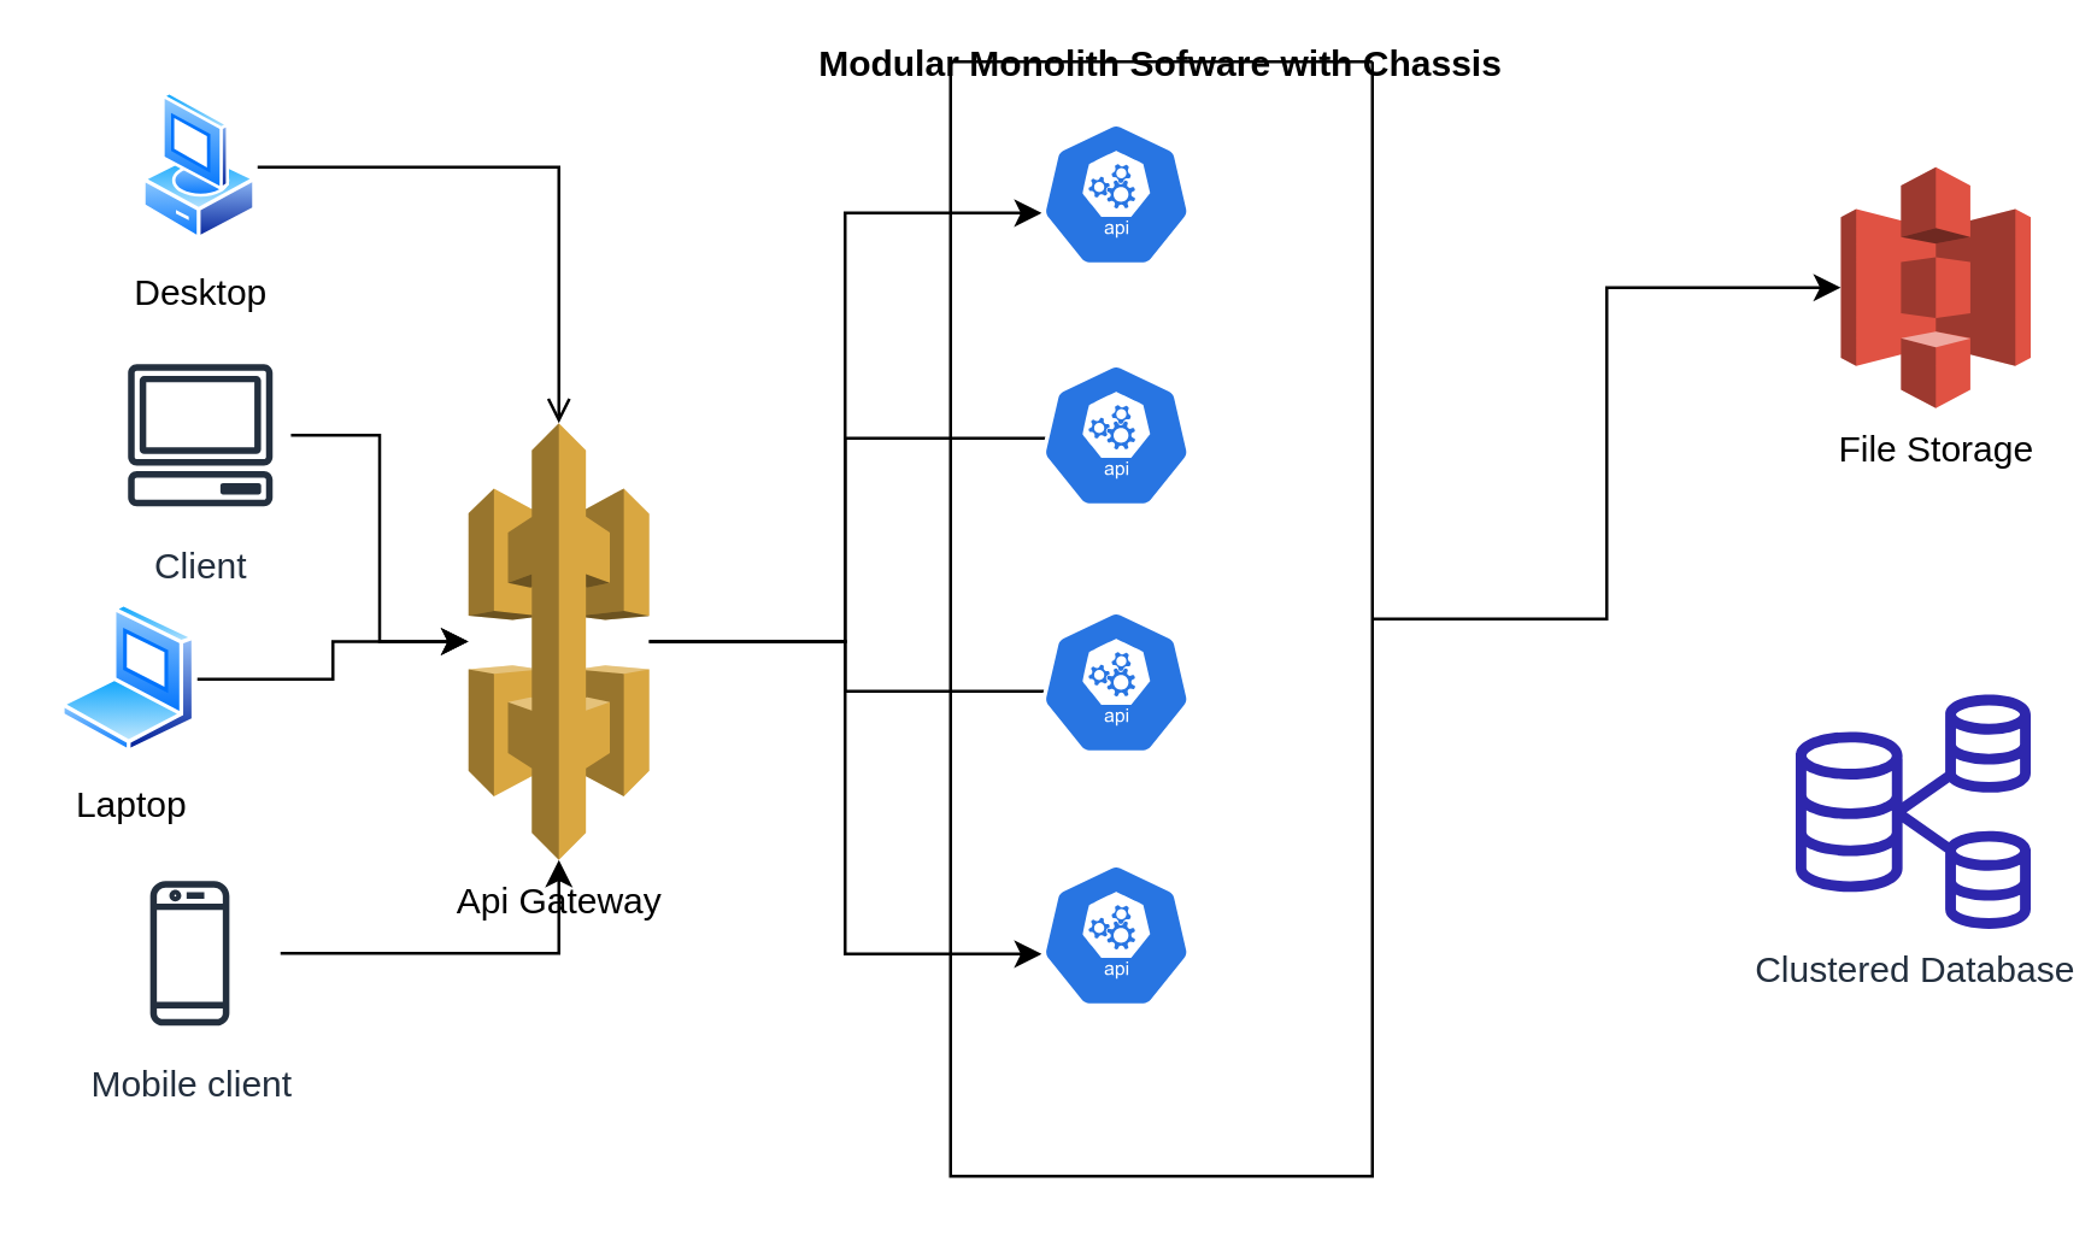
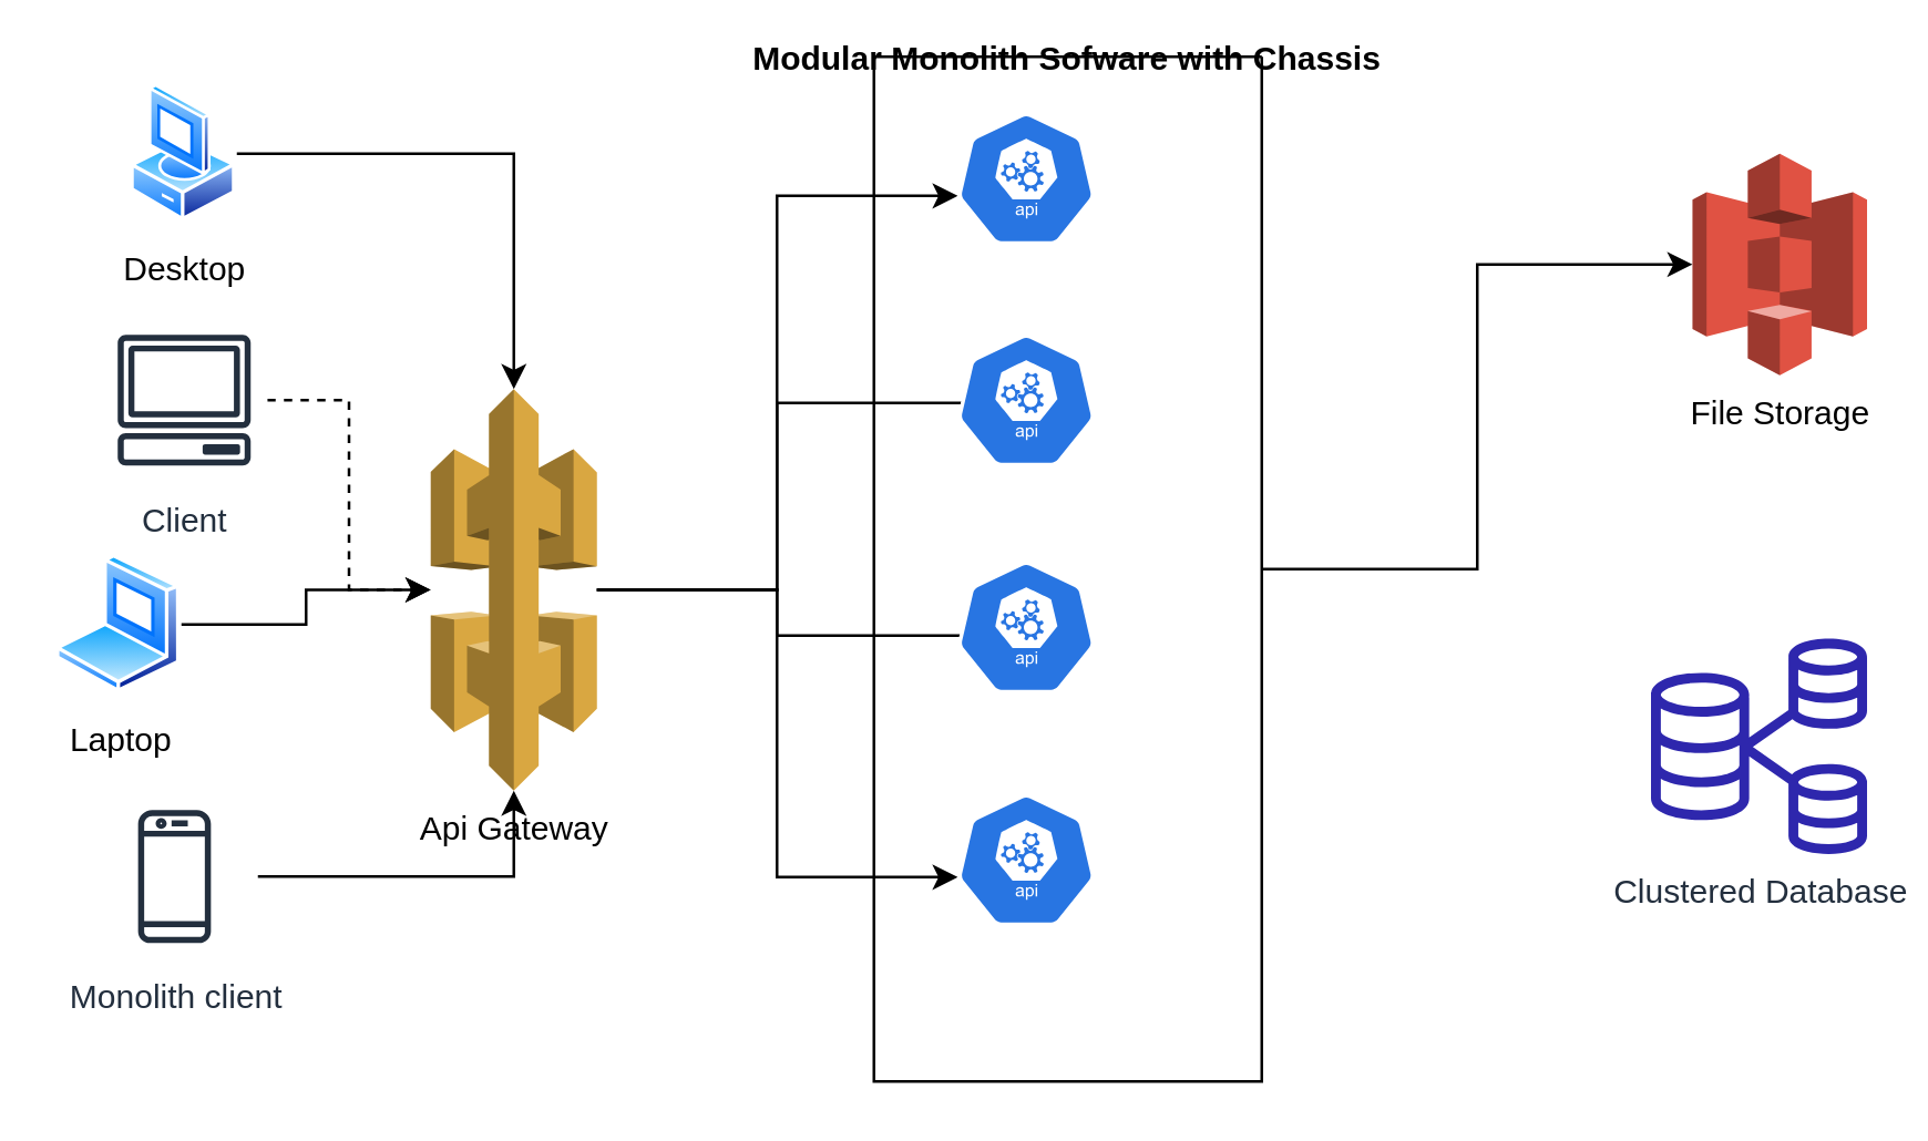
  <mxCell id="0" />
  <mxCell id="1" parent="0" />
  <mxCell id="2" style="edgeStyle=orthogonalEdgeStyle;rounded=0;orthogonalLoop=1;jettySize=auto;html=1;" parent="1" source="3" target="14" edge="1"><mxGeometry relative="1" as="geometry" /></mxCell>
- <mxCell id="3" value="Mobile client" style="sketch=0;outlineConnect=0;fontColor=#232F3E;gradientColor=none;strokeColor=#232F3E;fillColor=#ffffff;dashed=0;verticalLabelPosition=bottom;verticalAlign=top;align=center;html=1;fontSize=12;fontStyle=0;aspect=fixed;shape=mxgraph.aws4.resourceIcon;resIcon=mxgraph.aws4.mobile_client;" parent="1" vertex="1"><mxGeometry x="32.5" y="286" width="60" height="60" as="geometry" /></mxCell>
+ <mxCell id="3" value="Monolith client" style="sketch=0;outlineConnect=0;fontColor=#232F3E;gradientColor=none;strokeColor=#232F3E;fillColor=#ffffff;dashed=0;verticalLabelPosition=bottom;verticalAlign=top;align=center;html=1;fontSize=12;fontStyle=0;aspect=fixed;shape=mxgraph.aws4.resourceIcon;resIcon=mxgraph.aws4.mobile_client;" parent="1" vertex="1"><mxGeometry x="32.5" y="286" width="60" height="60" as="geometry" /></mxCell>
  <mxCell id="4" style="edgeStyle=orthogonalEdgeStyle;rounded=0;orthogonalLoop=1;jettySize=auto;html=1;" parent="1" source="5" target="14" edge="1"><mxGeometry relative="1" as="geometry" /></mxCell>
  <mxCell id="5" value="&lt;div&gt;Laptop&lt;/div&gt;&lt;div&gt;&lt;br&gt;&lt;/div&gt;" style="aspect=fixed;perimeter=ellipsePerimeter;html=1;align=center;shadow=0;dashed=0;spacingTop=3;image;image=img/lib/active_directory/laptop_client.svg;" parent="1" vertex="1"><mxGeometry x="20" y="200" width="45" height="50" as="geometry" /></mxCell>
- <mxCell id="6" style="edgeStyle=orthogonalEdgeStyle;rounded=0;orthogonalLoop=1;jettySize=auto;html=1;endArrow=open;" parent="1" source="7" target="14" edge="1"><mxGeometry relative="1" as="geometry" /></mxCell>
+ <mxCell id="6" style="edgeStyle=orthogonalEdgeStyle;rounded=0;orthogonalLoop=1;jettySize=auto;html=1;" parent="1" source="7" target="14" edge="1"><mxGeometry relative="1" as="geometry" /></mxCell>
  <mxCell id="7" value="Desktop" style="aspect=fixed;perimeter=ellipsePerimeter;html=1;align=center;shadow=0;dashed=0;spacingTop=3;image;image=img/lib/active_directory/vista_client.svg;" parent="1" vertex="1"><mxGeometry x="47" y="30" width="38" height="50" as="geometry" /></mxCell>
- <mxCell id="8" style="edgeStyle=orthogonalEdgeStyle;rounded=0;orthogonalLoop=1;jettySize=auto;html=1;" parent="1" source="9" target="14" edge="1"><mxGeometry relative="1" as="geometry" /></mxCell>
+ <mxCell id="8" style="edgeStyle=orthogonalEdgeStyle;rounded=0;orthogonalLoop=1;jettySize=auto;html=1;dashed=1;" parent="1" source="9" target="14" edge="1"><mxGeometry relative="1" as="geometry" /></mxCell>
  <mxCell id="9" value="Client" style="sketch=0;outlineConnect=0;fontColor=#232F3E;gradientColor=none;strokeColor=#232F3E;fillColor=#ffffff;dashed=0;verticalLabelPosition=bottom;verticalAlign=top;align=center;html=1;fontSize=12;fontStyle=0;aspect=fixed;shape=mxgraph.aws4.resourceIcon;resIcon=mxgraph.aws4.client;" parent="1" vertex="1"><mxGeometry x="36" y="114" width="60" height="60" as="geometry" /></mxCell>
  <mxCell id="10" style="edgeStyle=orthogonalEdgeStyle;rounded=0;orthogonalLoop=1;jettySize=auto;html=1;entryX=0.005;entryY=0.63;entryDx=0;entryDy=0;entryPerimeter=0;" parent="1" source="14" target="18" edge="1"><mxGeometry relative="1" as="geometry" /></mxCell>
  <mxCell id="11" style="edgeStyle=orthogonalEdgeStyle;rounded=0;orthogonalLoop=1;jettySize=auto;html=1;entryX=0.32;entryY=0.521;entryDx=0;entryDy=0;entryPerimeter=0;" parent="1" source="14" target="15" edge="1"><mxGeometry relative="1" as="geometry" /></mxCell>
  <mxCell id="12" style="edgeStyle=orthogonalEdgeStyle;rounded=0;orthogonalLoop=1;jettySize=auto;html=1;entryX=0.48;entryY=0.563;entryDx=0;entryDy=0;entryPerimeter=0;" parent="1" source="14" target="16" edge="1"><mxGeometry relative="1" as="geometry" /></mxCell>
  <mxCell id="13" style="edgeStyle=orthogonalEdgeStyle;rounded=0;orthogonalLoop=1;jettySize=auto;html=1;entryX=0.005;entryY=0.63;entryDx=0;entryDy=0;entryPerimeter=0;" parent="1" source="14" target="17" edge="1"><mxGeometry relative="1" as="geometry" /></mxCell>
  <mxCell id="14" value="Api Gateway" style="outlineConnect=0;dashed=0;verticalLabelPosition=bottom;verticalAlign=top;align=center;html=1;shape=mxgraph.aws3.api_gateway;fillColor=#D9A741;gradientColor=none;" parent="1" vertex="1"><mxGeometry x="155" y="140" width="60" height="145" as="geometry" /></mxCell>
  <mxCell id="15" value="" style="sketch=0;html=1;dashed=0;whitespace=wrap;fillColor=#2875E2;strokeColor=#ffffff;points=[[0.005,0.63,0],[0.1,0.2,0],[0.9,0.2,0],[0.5,0,0],[0.995,0.63,0],[0.72,0.99,0],[0.5,1,0],[0.28,0.99,0]];shape=mxgraph.kubernetes.icon;prIcon=api" parent="1" vertex="1"><mxGeometry x="345" y="120" width="50" height="48" as="geometry" /></mxCell>
  <mxCell id="16" value="" style="sketch=0;html=1;dashed=0;whitespace=wrap;fillColor=#2875E2;strokeColor=#ffffff;points=[[0.005,0.63,0],[0.1,0.2,0],[0.9,0.2,0],[0.5,0,0],[0.995,0.63,0],[0.72,0.99,0],[0.5,1,0],[0.28,0.99,0]];shape=mxgraph.kubernetes.icon;prIcon=api" parent="1" vertex="1"><mxGeometry x="345" y="202" width="50" height="48" as="geometry" /></mxCell>
  <mxCell id="17" value="" style="sketch=0;html=1;dashed=0;whitespace=wrap;fillColor=#2875E2;strokeColor=#ffffff;points=[[0.005,0.63,0],[0.1,0.2,0],[0.9,0.2,0],[0.5,0,0],[0.995,0.63,0],[0.72,0.99,0],[0.5,1,0],[0.28,0.99,0]];shape=mxgraph.kubernetes.icon;prIcon=api" parent="1" vertex="1"><mxGeometry x="345" y="286" width="50" height="48" as="geometry" /></mxCell>
  <mxCell id="18" value="" style="sketch=0;html=1;dashed=0;whitespace=wrap;fillColor=#2875E2;strokeColor=#ffffff;points=[[0.005,0.63,0],[0.1,0.2,0],[0.9,0.2,0],[0.5,0,0],[0.995,0.63,0],[0.72,0.99,0],[0.5,1,0],[0.28,0.99,0]];shape=mxgraph.kubernetes.icon;prIcon=api" parent="1" vertex="1"><mxGeometry x="345" y="40" width="50" height="48" as="geometry" /></mxCell>
  <mxCell id="19" style="edgeStyle=orthogonalEdgeStyle;rounded=0;orthogonalLoop=1;jettySize=auto;html=1;" parent="1" source="20" target="21" edge="1"><mxGeometry relative="1" as="geometry" /></mxCell>
  <mxCell id="20" value="Modular Monolith Sofware with Chassis" style="swimlane;startSize=0;" parent="1" vertex="1"><mxGeometry x="315" y="20" width="140" height="370" as="geometry" /></mxCell>
  <mxCell id="21" value="File Storage" style="outlineConnect=0;dashed=0;verticalLabelPosition=bottom;verticalAlign=top;align=center;html=1;shape=mxgraph.aws3.s3;fillColor=#E05243;gradientColor=none;" parent="1" vertex="1"><mxGeometry x="610.5" y="55" width="63" height="80" as="geometry" /></mxCell>
  <mxCell id="22" value="Clustered Database" style="sketch=0;outlineConnect=0;fontColor=#232F3E;gradientColor=none;fillColor=#2E27AD;strokeColor=none;dashed=0;verticalLabelPosition=bottom;verticalAlign=top;align=center;html=1;fontSize=12;fontStyle=0;aspect=fixed;pointerEvents=1;shape=mxgraph.aws4.rds_multi_az_db_cluster;" parent="1" vertex="1"><mxGeometry x="595.5" y="230" width="78" height="78" as="geometry" /></mxCell>
